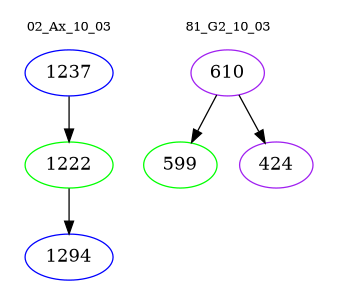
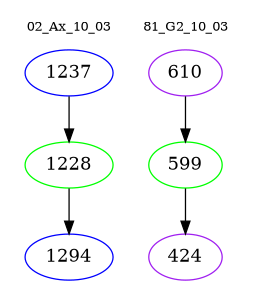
  digraph {
    node [color=blue]
    edge [color=black]
    n1 [label=1237]
-   n2 [color=green label=1222]
+   n2 [color=green label=1228]
    n3 [label=1294]
    n4 [color=purple label=610]
    n5 [color=green label=599]
    n6 [color=purple label=424]
    subgraph cluster_1 {
      color=white
      fontsize=10
      label="02_Ax_10_03"
      n1
      n2
      n3
    }
    subgraph cluster_2 {
      color=white
      fontsize=10
      label="81_G2_10_03"
      n4
      n5
      n6
    }
    n1 -> n2
    n2 -> n3
    n4 -> n5
-   n4 -> n6
+   n5 -> n6
  }
